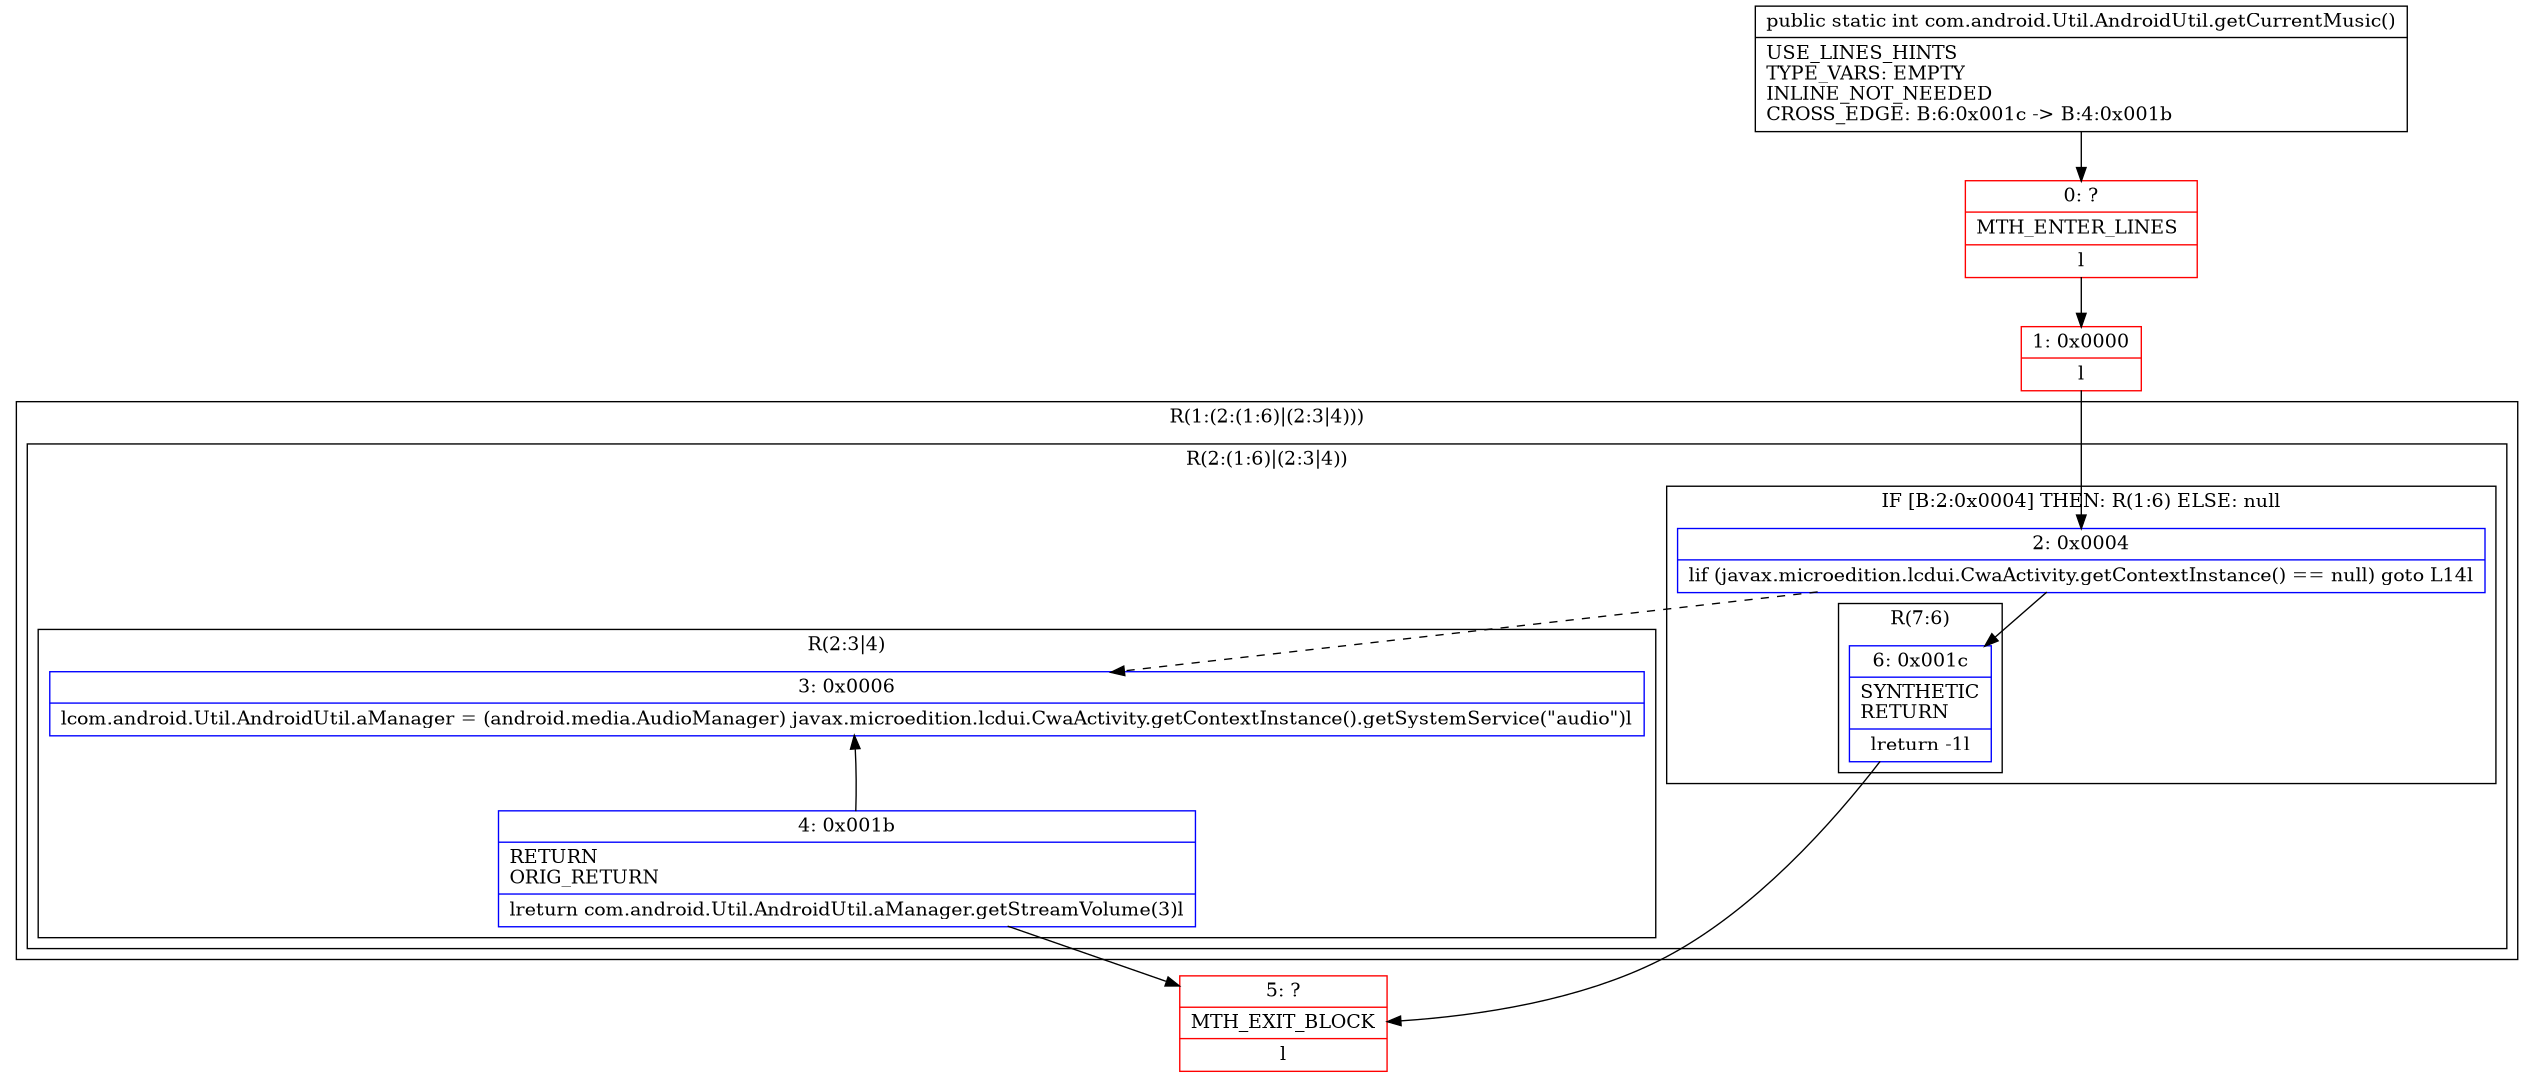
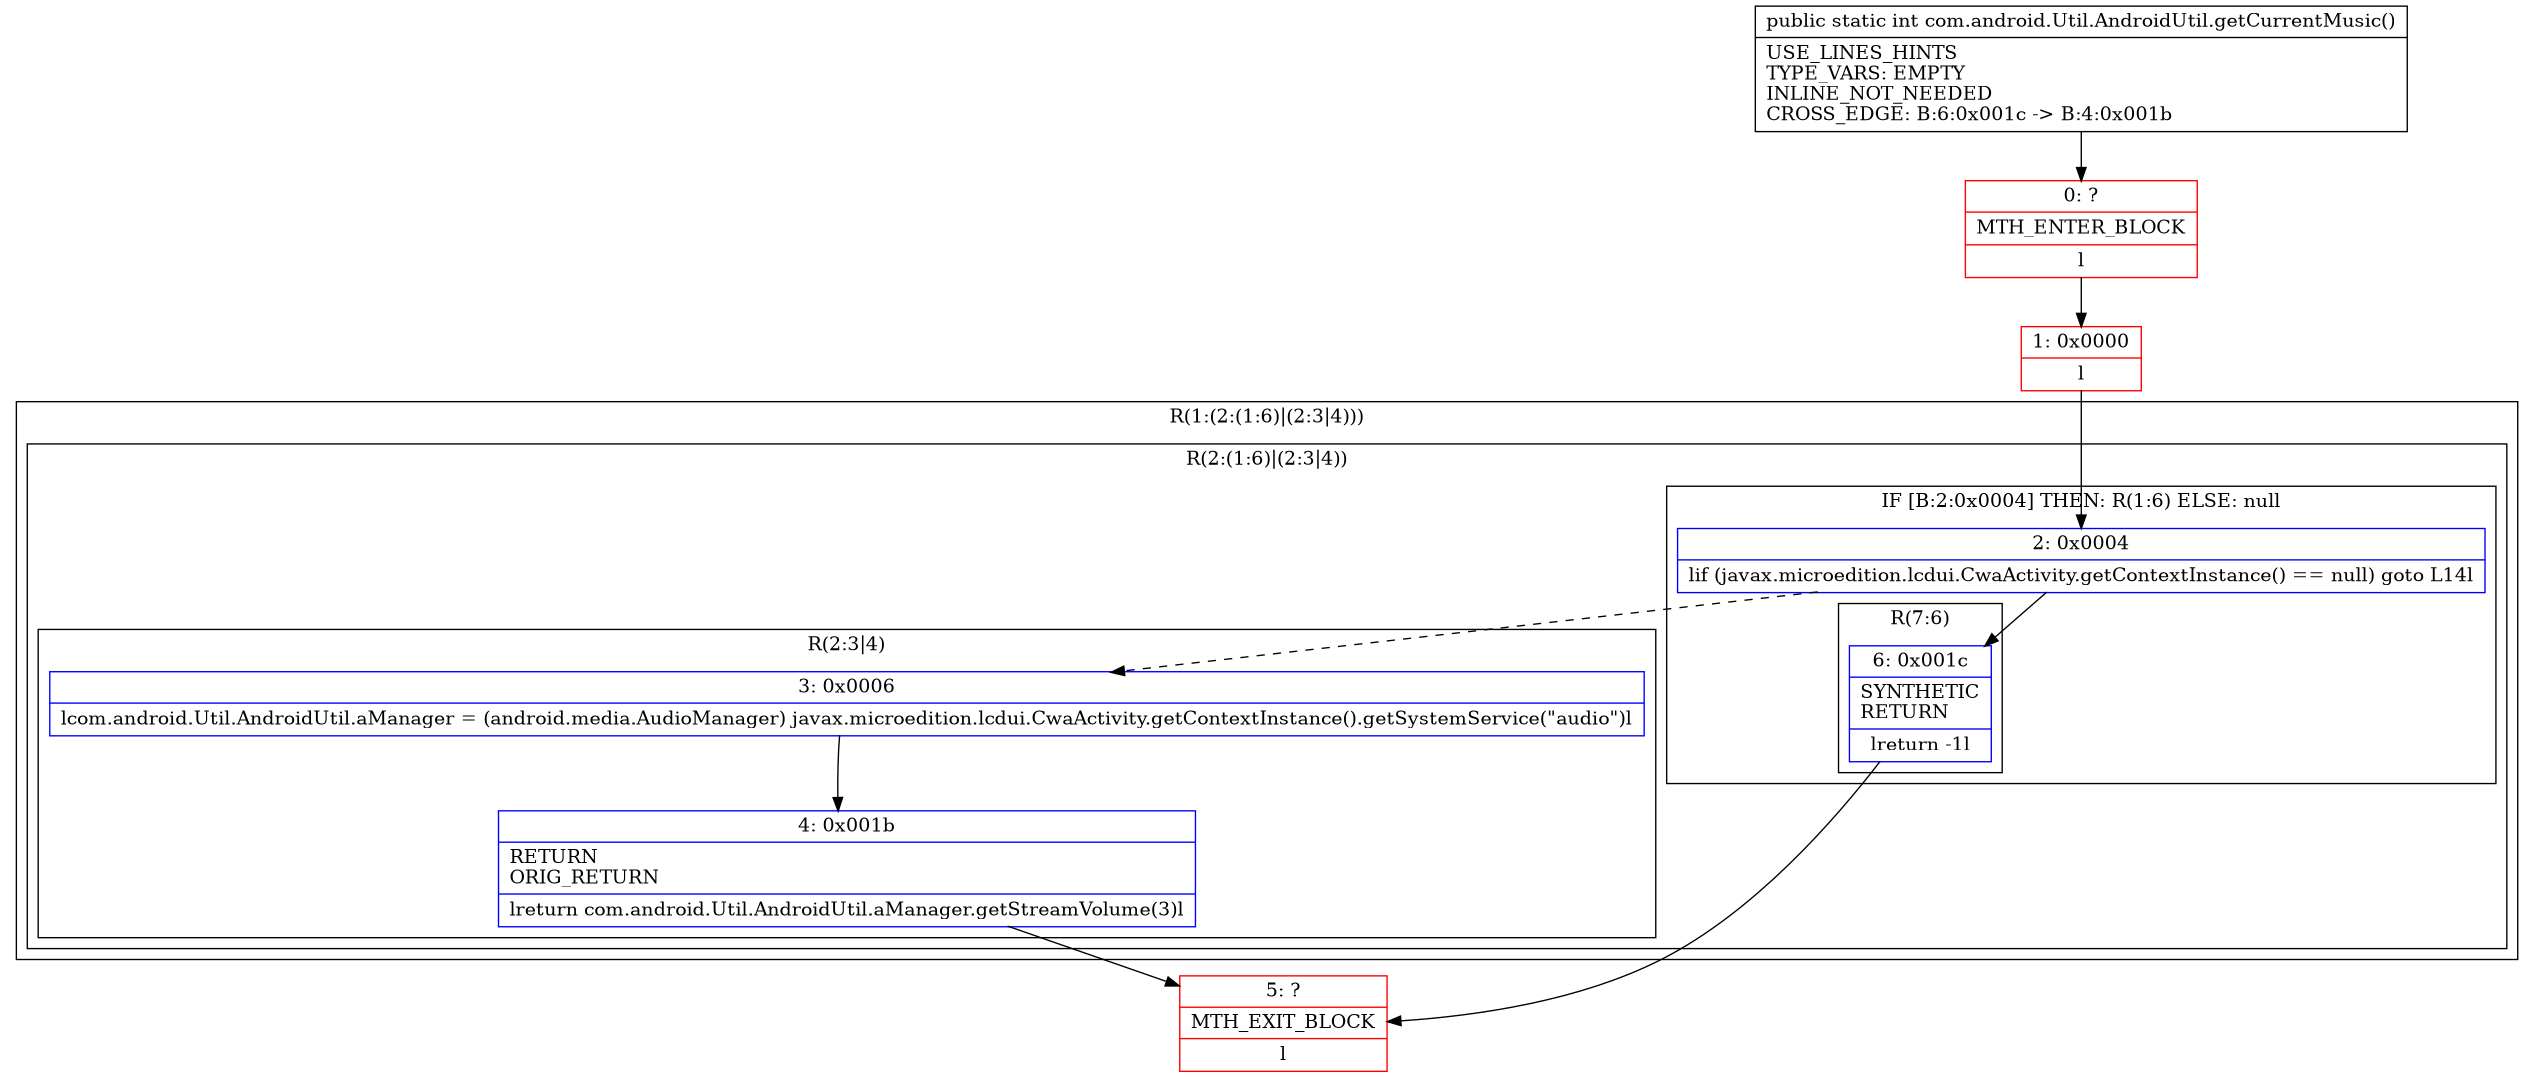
  digraph {
    node [color=blue shape=record]
    n1 [label="{6\:\ 0x001c|SYNTHETIC\lRETURN\l|lreturn \-1l}"]
    n2 [label="{2\:\ 0x0004|lif (javax.microedition.lcdui.CwaActivity.getContextInstance() == null) goto L14l}"]
    n3 [label="{3\:\ 0x0006|lcom.android.Util.AndroidUtil.aManager = (android.media.AudioManager) javax.microedition.lcdui.CwaActivity.getContextInstance().getSystemService(\"audio\")l}"]
    n4 [label="{4\:\ 0x001b|RETURN\lORIG_RETURN\l|lreturn com.android.Util.AndroidUtil.aManager.getStreamVolume(3)l}"]
    n5 [color=red label="{5\:\ ?|MTH_EXIT_BLOCK\l|l}"]
-   n6 [color=red label="{0\:\ ?|MTH_ENTER_LINES\l|l}"]
+   n6 [color=red label="{0\:\ ?|MTH_ENTER_BLOCK\l|l}"]
    n7 [color=red label="{1\:\ 0x0000|l}"]
    n8 [label="{public static int com.android.Util.AndroidUtil.getCurrentMusic()  | USE_LINES_HINTS\lTYPE_VARS: EMPTY\lINLINE_NOT_NEEDED\lCROSS_EDGE: B:6:0x001c \-\> B:4:0x001b\l}" color=""]
    subgraph cluster_1 {
      label="R(1:(2:(1:6)|(2:3|4)))"
      subgraph cluster_2 {
        label="R(2:(1:6)|(2:3|4))"
        subgraph cluster_3 {
          label="IF [B:2:0x0004] THEN: R(1:6) ELSE: null"
          n2
          subgraph cluster_4 {
            label="R(7:6)"
            n1
          }
        }
        subgraph cluster_5 {
          label="R(2:3|4)"
          n3
          n4
        }
      }
    }
    n1 -> n5
    n2 -> n1
    n2 -> n3 [style=dashed]
-   n4 -> n3
+   n3 -> n4
    n4 -> n5
    n6 -> n7
    n7 -> n2
    n8 -> n6
  }
